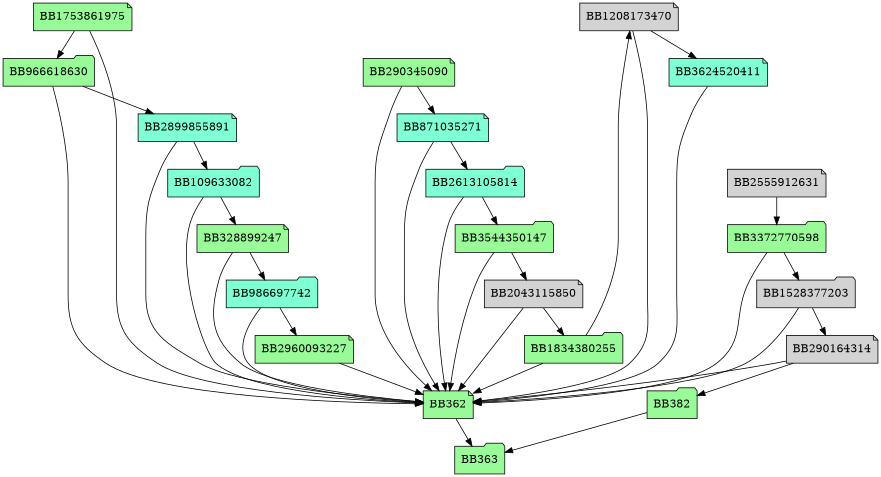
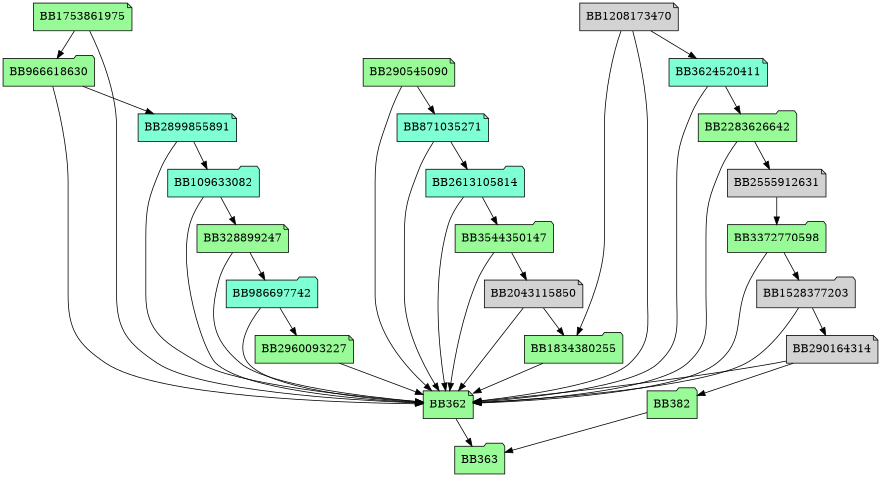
  digraph {
    node [fillcolor=palegreen shape=note style=filled]
    BB966618630 [shape=folder]
    BB1753861975
    BB362
    BB2899855891 [fillcolor=aquamarine]
    BB363 [shape=folder]
    BB109633082 [fillcolor=aquamarine shape=folder]
    BB328899247
    BB986697742 [fillcolor=aquamarine shape=folder]
    BB2960093227
-   BB290345090
+   BB290345090 [label=BB290545090]
    BB871035271 [fillcolor=aquamarine]
    BB2613105814 [fillcolor=aquamarine shape=folder]
    BB3544350147 [shape=folder]
    BB2043115850 [fillcolor=lightgrey]
    BB1834380255 [shape=folder]
    BB1208173470 [fillcolor=lightgrey]
    BB3624520411 [fillcolor=aquamarine]
+   BB2283626642 [shape=folder]
    BB2555912631 [fillcolor=lightgrey]
    BB3372770598 [shape=folder]
    BB1528377203 [fillcolor=lightgrey shape=folder]
    BB290164314 [fillcolor=lightgrey]
    BB382 [shape=folder]
    BB966618630 -> BB362
    BB966618630 -> BB2899855891
    BB1753861975 -> BB966618630
    BB1753861975 -> BB362
    BB362 -> BB363
    BB2899855891 -> BB362
    BB2899855891 -> BB109633082
    BB109633082 -> BB362
    BB109633082 -> BB328899247
    BB328899247 -> BB362
    BB328899247 -> BB986697742
    BB986697742 -> BB362
    BB986697742 -> BB2960093227
    BB2960093227 -> BB362
    BB290345090 -> BB362
    BB290345090 -> BB871035271
    BB871035271 -> BB362
    BB871035271 -> BB2613105814
    BB2613105814 -> BB362
    BB2613105814 -> BB3544350147
    BB3544350147 -> BB362
    BB3544350147 -> BB2043115850
    BB2043115850 -> BB362
    BB2043115850 -> BB1834380255
    BB1834380255 -> BB362
-   BB1834380255 -> BB1208173470
+   BB1208173470 -> BB1834380255
    BB1208173470 -> BB362
    BB1208173470 -> BB3624520411
    BB3624520411 -> BB362
+   BB3624520411 -> BB2283626642
+   BB2283626642 -> BB362
+   BB2283626642 -> BB2555912631
    BB2555912631 -> BB3372770598
    BB3372770598 -> BB362
    BB3372770598 -> BB1528377203
    BB1528377203 -> BB362
    BB1528377203 -> BB290164314
    BB290164314 -> BB362
    BB290164314 -> BB382
    BB382 -> BB363
  }
